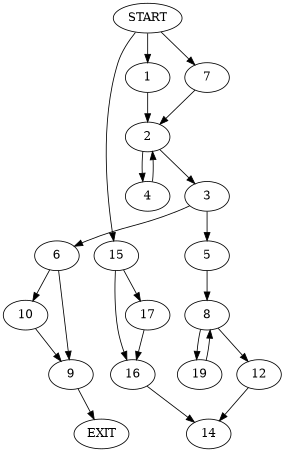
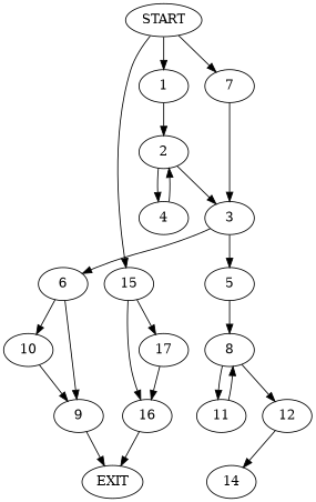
  digraph {
    n1 [label=START]
    1
    7
    15
    2
    16
    17
    n8 [label=EXIT]
    3
    4
    5
    6
    8
    9
    10
-   11 [label=19]
+   11
    12
    14
    n1 -> 1
    n1 -> 7
    n1 -> 15
    1 -> 2
-   7 -> 2
+   7 -> 3
    15 -> 16
    15 -> 17
    2 -> 3
    2 -> 4
-   16 -> 14
+   16 -> n8
    17 -> 16
    3 -> 5
    3 -> 6
    4 -> 2
    5 -> 8
    6 -> 9
    6 -> 10
    8 -> 11
    8 -> 12
    9 -> n8
    10 -> 9
    11 -> 8
    12 -> 14
  }
